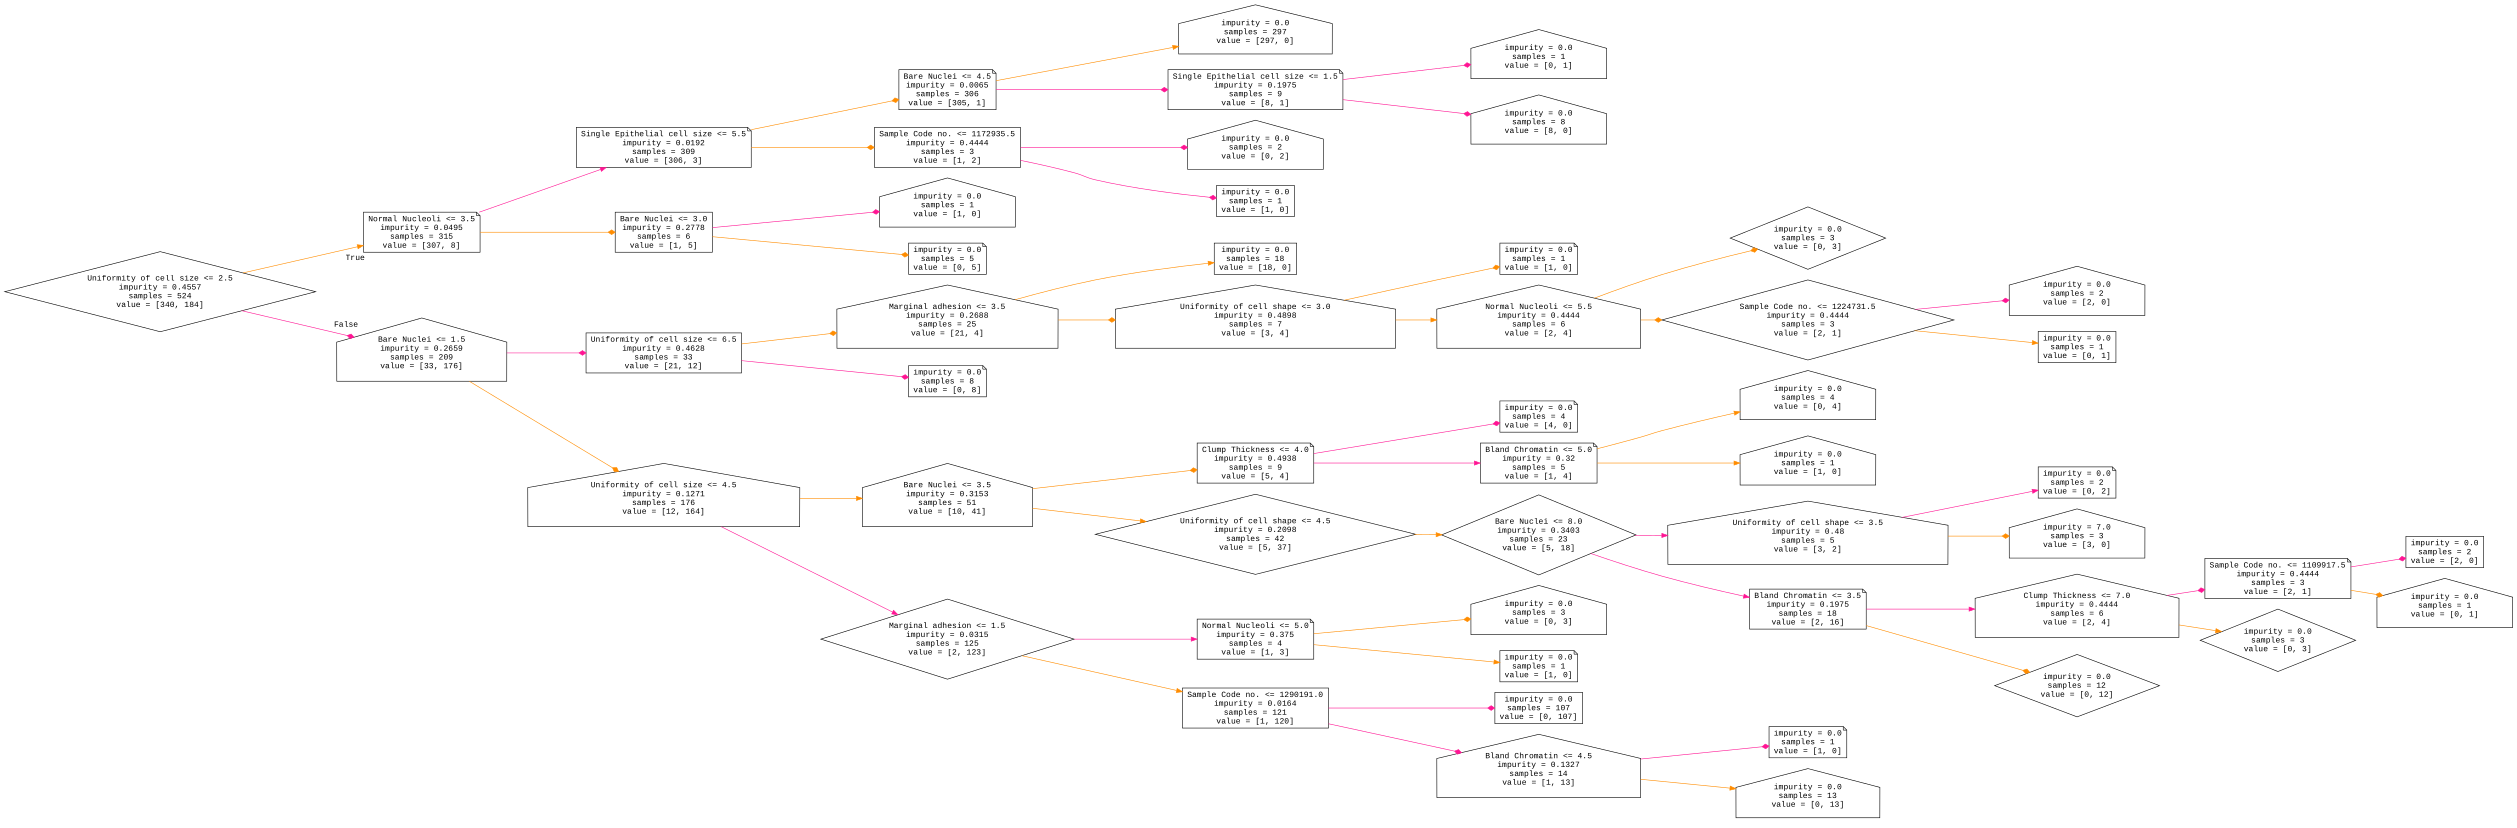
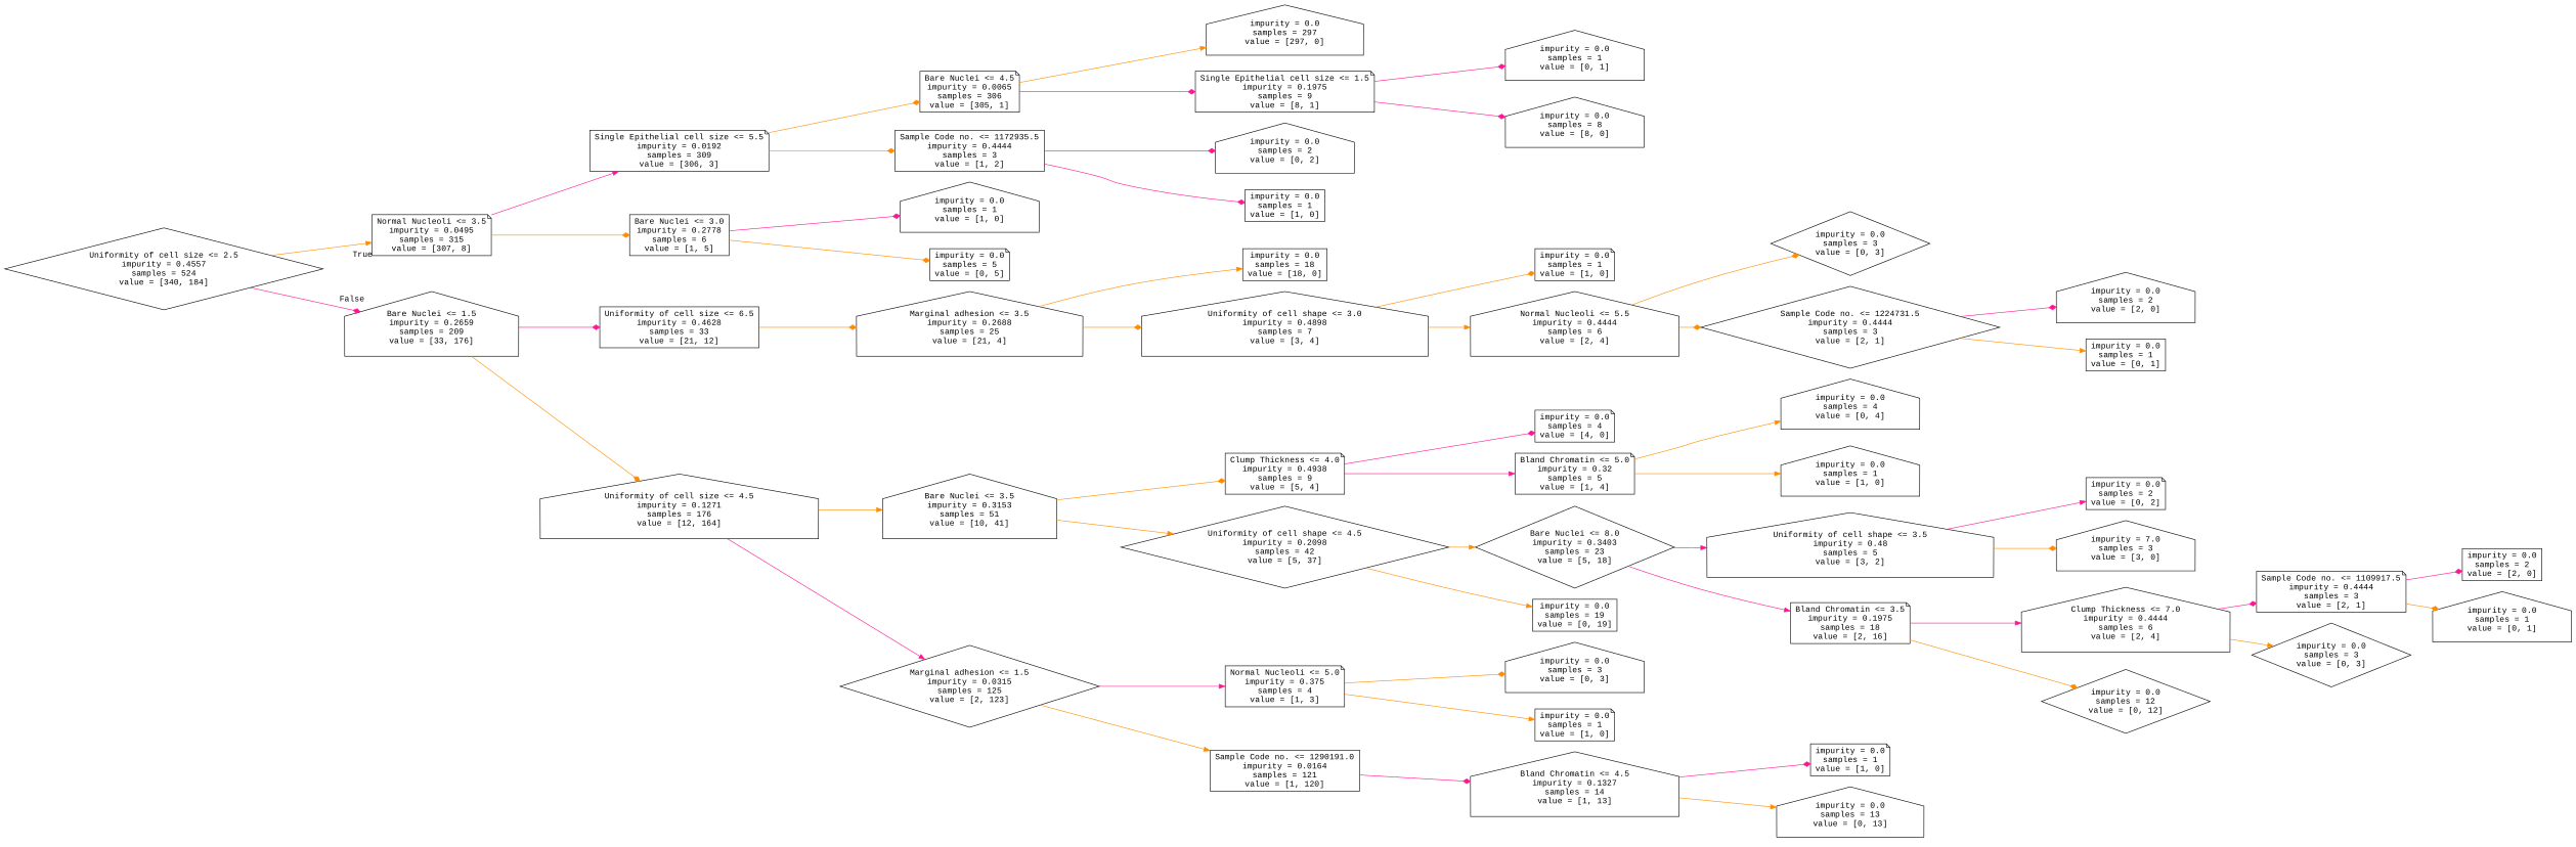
  digraph {
    fontname="Liberation Mono"
    rankdir=LR
    node [fontname="Liberation Mono" shape=house]
    edge [arrowhead=diamond color=darkorange fontname="Liberation Mono"]
    n1 [label="Uniformity of cell size <= 2.5\nimpurity = 0.4557\nsamples = 524\nvalue = [340, 184]" shape=diamond]
    n2 [label="Normal Nucleoli <= 3.5\nimpurity = 0.0495\nsamples = 315\nvalue = [307, 8]" shape=note]
    n3 [label="Bare Nuclei <= 1.5\nimpurity = 0.2659\nsamples = 209\nvalue = [33, 176]"]
    n4 [label="Single Epithelial cell size <= 5.5\nimpurity = 0.0192\nsamples = 309\nvalue = [306, 3]" shape=note]
    n5 [label="Bare Nuclei <= 3.0\nimpurity = 0.2778\nsamples = 6\nvalue = [1, 5]" shape=box]
    n6 [label="Uniformity of cell size <= 6.5\nimpurity = 0.4628\nsamples = 33\nvalue = [21, 12]" shape=box]
    n7 [label="Uniformity of cell size <= 4.5\nimpurity = 0.1271\nsamples = 176\nvalue = [12, 164]"]
    n8 [label="Bare Nuclei <= 4.5\nimpurity = 0.0065\nsamples = 306\nvalue = [305, 1]" shape=note]
    n9 [label="Sample Code no. <= 1172935.5\nimpurity = 0.4444\nsamples = 3\nvalue = [1, 2]" shape=box]
    n10 [label="impurity = 0.0\nsamples = 1\nvalue = [1, 0]"]
    n11 [label="impurity = 0.0\nsamples = 5\nvalue = [0, 5]" shape=note]
    n12 [label="impurity = 0.0\nsamples = 297\nvalue = [297, 0]"]
    n13 [label="Single Epithelial cell size <= 1.5\nimpurity = 0.1975\nsamples = 9\nvalue = [8, 1]" shape=note]
    n14 [label="impurity = 0.0\nsamples = 2\nvalue = [0, 2]"]
    n15 [label="impurity = 0.0\nsamples = 1\nvalue = [1, 0]" shape=box]
    n16 [label="impurity = 0.0\nsamples = 1\nvalue = [0, 1]"]
    n17 [label="impurity = 0.0\nsamples = 8\nvalue = [8, 0]"]
    n18 [label="Marginal adhesion <= 3.5\nimpurity = 0.2688\nsamples = 25\nvalue = [21, 4]"]
-   n19 [label="impurity = 0.0\nsamples = 8\nvalue = [0, 8]" shape=note]
    n20 [label="Bare Nuclei <= 3.5\nimpurity = 0.3153\nsamples = 51\nvalue = [10, 41]"]
    n21 [label="Marginal adhesion <= 1.5\nimpurity = 0.0315\nsamples = 125\nvalue = [2, 123]" shape=diamond]
    n22 [label="impurity = 0.0\nsamples = 18\nvalue = [18, 0]" shape=box]
    n23 [label="Uniformity of cell shape <= 3.0\nimpurity = 0.4898\nsamples = 7\nvalue = [3, 4]"]
    n24 [label="impurity = 0.0\nsamples = 1\nvalue = [1, 0]" shape=note]
    n25 [label="Normal Nucleoli <= 5.5\nimpurity = 0.4444\nsamples = 6\nvalue = [2, 4]"]
    n26 [label="impurity = 0.0\nsamples = 3\nvalue = [0, 3]" shape=diamond]
    n27 [label="Sample Code no. <= 1224731.5\nimpurity = 0.4444\nsamples = 3\nvalue = [2, 1]" shape=diamond]
    n28 [label="impurity = 0.0\nsamples = 2\nvalue = [2, 0]"]
    n29 [label="impurity = 0.0\nsamples = 1\nvalue = [0, 1]" shape=box]
    n30 [label="Clump Thickness <= 4.0\nimpurity = 0.4938\nsamples = 9\nvalue = [5, 4]" shape=note]
    n31 [label="Uniformity of cell shape <= 4.5\nimpurity = 0.2098\nsamples = 42\nvalue = [5, 37]" shape=diamond]
    n32 [label="Normal Nucleoli <= 5.0\nimpurity = 0.375\nsamples = 4\nvalue = [1, 3]" shape=note]
    n33 [label="Sample Code no. <= 1290191.0\nimpurity = 0.0164\nsamples = 121\nvalue = [1, 120]" shape=box]
    n34 [label="impurity = 0.0\nsamples = 4\nvalue = [4, 0]" shape=note]
    n35 [label="Bland Chromatin <= 5.0\nimpurity = 0.32\nsamples = 5\nvalue = [1, 4]" shape=note]
    n36 [label="Bare Nuclei <= 8.0\nimpurity = 0.3403\nsamples = 23\nvalue = [5, 18]" shape=diamond]
+   n37 [label="impurity = 0.0\nsamples = 19\nvalue = [0, 19]" shape=box]
    n38 [label="impurity = 0.0\nsamples = 4\nvalue = [0, 4]"]
    n39 [label="impurity = 0.0\nsamples = 1\nvalue = [1, 0]"]
    n40 [label="Uniformity of cell shape <= 3.5\nimpurity = 0.48\nsamples = 5\nvalue = [3, 2]"]
    n41 [label="Bland Chromatin <= 3.5\nimpurity = 0.1975\nsamples = 18\nvalue = [2, 16]" shape=note]
    n42 [label="impurity = 0.0\nsamples = 2\nvalue = [0, 2]" shape=note]
    n43 [label="impurity = 7.0\nsamples = 3\nvalue = [3, 0]"]
    n44 [label="Clump Thickness <= 7.0\nimpurity = 0.4444\nsamples = 6\nvalue = [2, 4]"]
    n45 [label="impurity = 0.0\nsamples = 12\nvalue = [0, 12]" shape=diamond]
    n46 [label="Sample Code no. <= 1109917.5\nimpurity = 0.4444\nsamples = 3\nvalue = [2, 1]" shape=note]
    n47 [label="impurity = 0.0\nsamples = 3\nvalue = [0, 3]" shape=diamond]
    n48 [label="impurity = 0.0\nsamples = 2\nvalue = [2, 0]" shape=box]
    n49 [label="impurity = 0.0\nsamples = 1\nvalue = [0, 1]"]
    n50 [label="impurity = 0.0\nsamples = 3\nvalue = [0, 3]"]
    n51 [label="impurity = 0.0\nsamples = 1\nvalue = [1, 0]" shape=note]
-   n52 [label="impurity = 0.0\nsamples = 107\nvalue = [0, 107]" shape=box]
    n53 [label="Bland Chromatin <= 4.5\nimpurity = 0.1327\nsamples = 14\nvalue = [1, 13]"]
    n54 [label="impurity = 0.0\nsamples = 1\nvalue = [1, 0]" shape=note]
    n55 [label="impurity = 0.0\nsamples = 13\nvalue = [0, 13]"]
    n1 -> n2 [arrowhead=normal headlabel=True labelangle=45 labeldistance=2.5]
    n1 -> n3 [color=deeppink headlabel=False labelangle=-45 labeldistance=2.5]
    n2 -> n4 [arrowhead=normal color=deeppink]
    n2 -> n5
    n3 -> n6 [color=deeppink]
    n3 -> n7
    n4 -> n8
    n4 -> n9
    n5 -> n10 [color=deeppink]
    n5 -> n11
    n6 -> n18
-   n6 -> n19 [color=deeppink]
    n7 -> n20 [arrowhead=normal]
    n7 -> n21 [arrowhead=normal color=deeppink]
    n8 -> n12 [arrowhead=normal]
    n8 -> n13 [color=deeppink]
    n9 -> n14 [color=deeppink]
    n9 -> n15 [color=deeppink]
    n13 -> n16 [color=deeppink]
    n13 -> n17 [color=deeppink]
    n18 -> n22 [arrowhead=normal]
    n18 -> n23
    n20 -> n30
    n20 -> n31 [arrowhead=normal]
    n21 -> n32 [arrowhead=normal color=deeppink]
    n21 -> n33 [arrowhead=normal]
    n23 -> n24
    n23 -> n25 [arrowhead=normal]
    n25 -> n26
    n25 -> n27
    n27 -> n28 [color=deeppink]
    n27 -> n29 [arrowhead=normal]
    n30 -> n34 [color=deeppink]
    n30 -> n35 [arrowhead=normal color=deeppink]
    n31 -> n36 [arrowhead=normal]
+   n31 -> n37 [arrowhead=normal]
    n32 -> n50
    n32 -> n51 [arrowhead=normal]
-   n33 -> n52 [color=deeppink]
    n33 -> n53 [color=deeppink]
    n35 -> n38 [arrowhead=normal]
    n35 -> n39 [arrowhead=normal]
    n36 -> n40 [arrowhead=normal color=deeppink]
    n36 -> n41 [arrowhead=normal color=deeppink]
    n40 -> n42 [arrowhead=normal color=deeppink]
    n40 -> n43
    n41 -> n44 [arrowhead=normal color=deeppink]
    n41 -> n45
    n44 -> n46 [color=deeppink]
    n44 -> n47 [arrowhead=normal]
    n46 -> n48 [color=deeppink]
    n46 -> n49
    n53 -> n54 [color=deeppink]
    n53 -> n55 [arrowhead=normal]
  }
